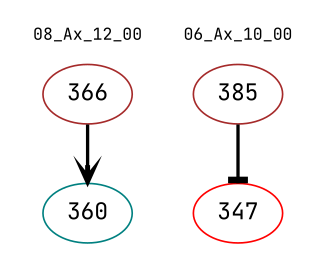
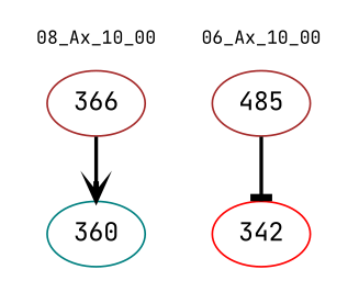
  digraph {
    fontname="JetBrains Mono"
    node [color=brown fontname="JetBrains Mono"]
    edge [color=black fontname="JetBrains Mono" style=bold]
    n1 [label=366]
    n2 [color=teal label=360]
-   n3 [label=385]
-   n4 [color=red label=347]
+   n3 [label=485]
+   n4 [color=red label=342]
    subgraph cluster_1 {
      color=white
      fontsize=10
-     label="08_Ax_12_00"
+     label="08_Ax_10_00"
      n1
      n2
    }
    subgraph cluster_2 {
      color=white
      fontsize=10
      label="06_Ax_10_00"
      n3
      n4
    }
    n1 -> n2 [arrowhead=vee]
    n3 -> n4 [arrowhead=tee]
  }
